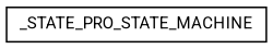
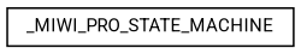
  digraph {
    rankdir=LR
    fontname=Roboto
-   n1 [color=black fillcolor=white fontname=Roboto fontsize=10 height=0.2 label=_STATE_PRO_STATE_MACHINE shape=record style=filled width=0.4]
+   n1 [color=black fillcolor=white fontname=Roboto fontsize=10 height=0.2 label=_MIWI_PRO_STATE_MACHINE shape=record style=filled width=0.4]
  }
